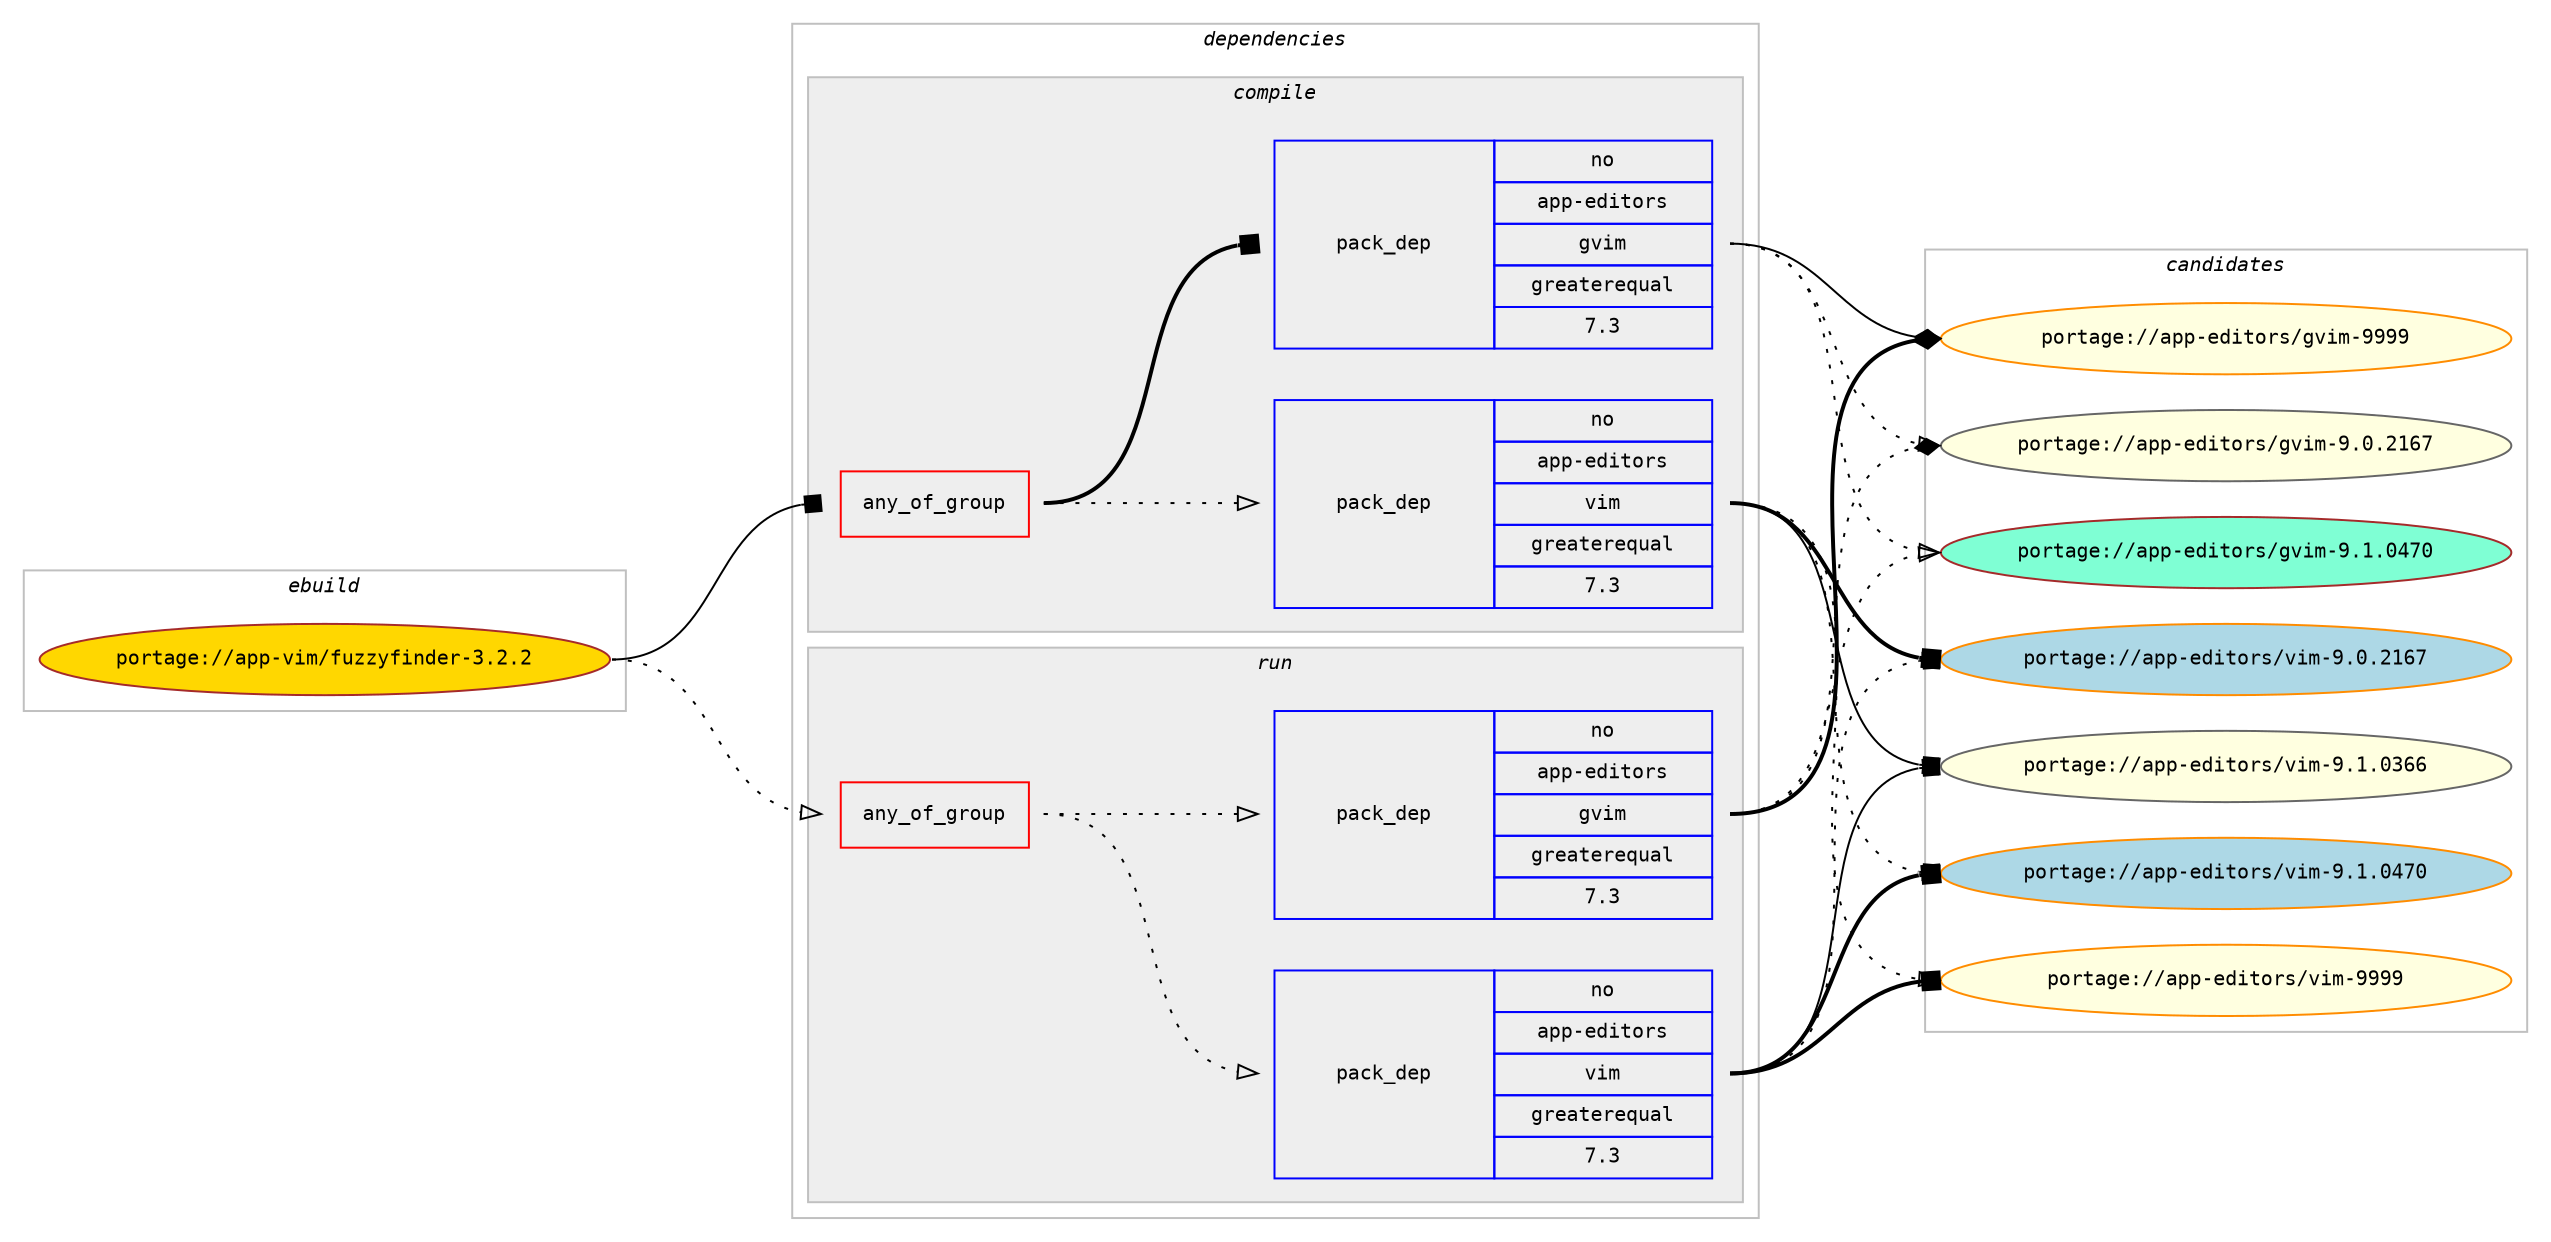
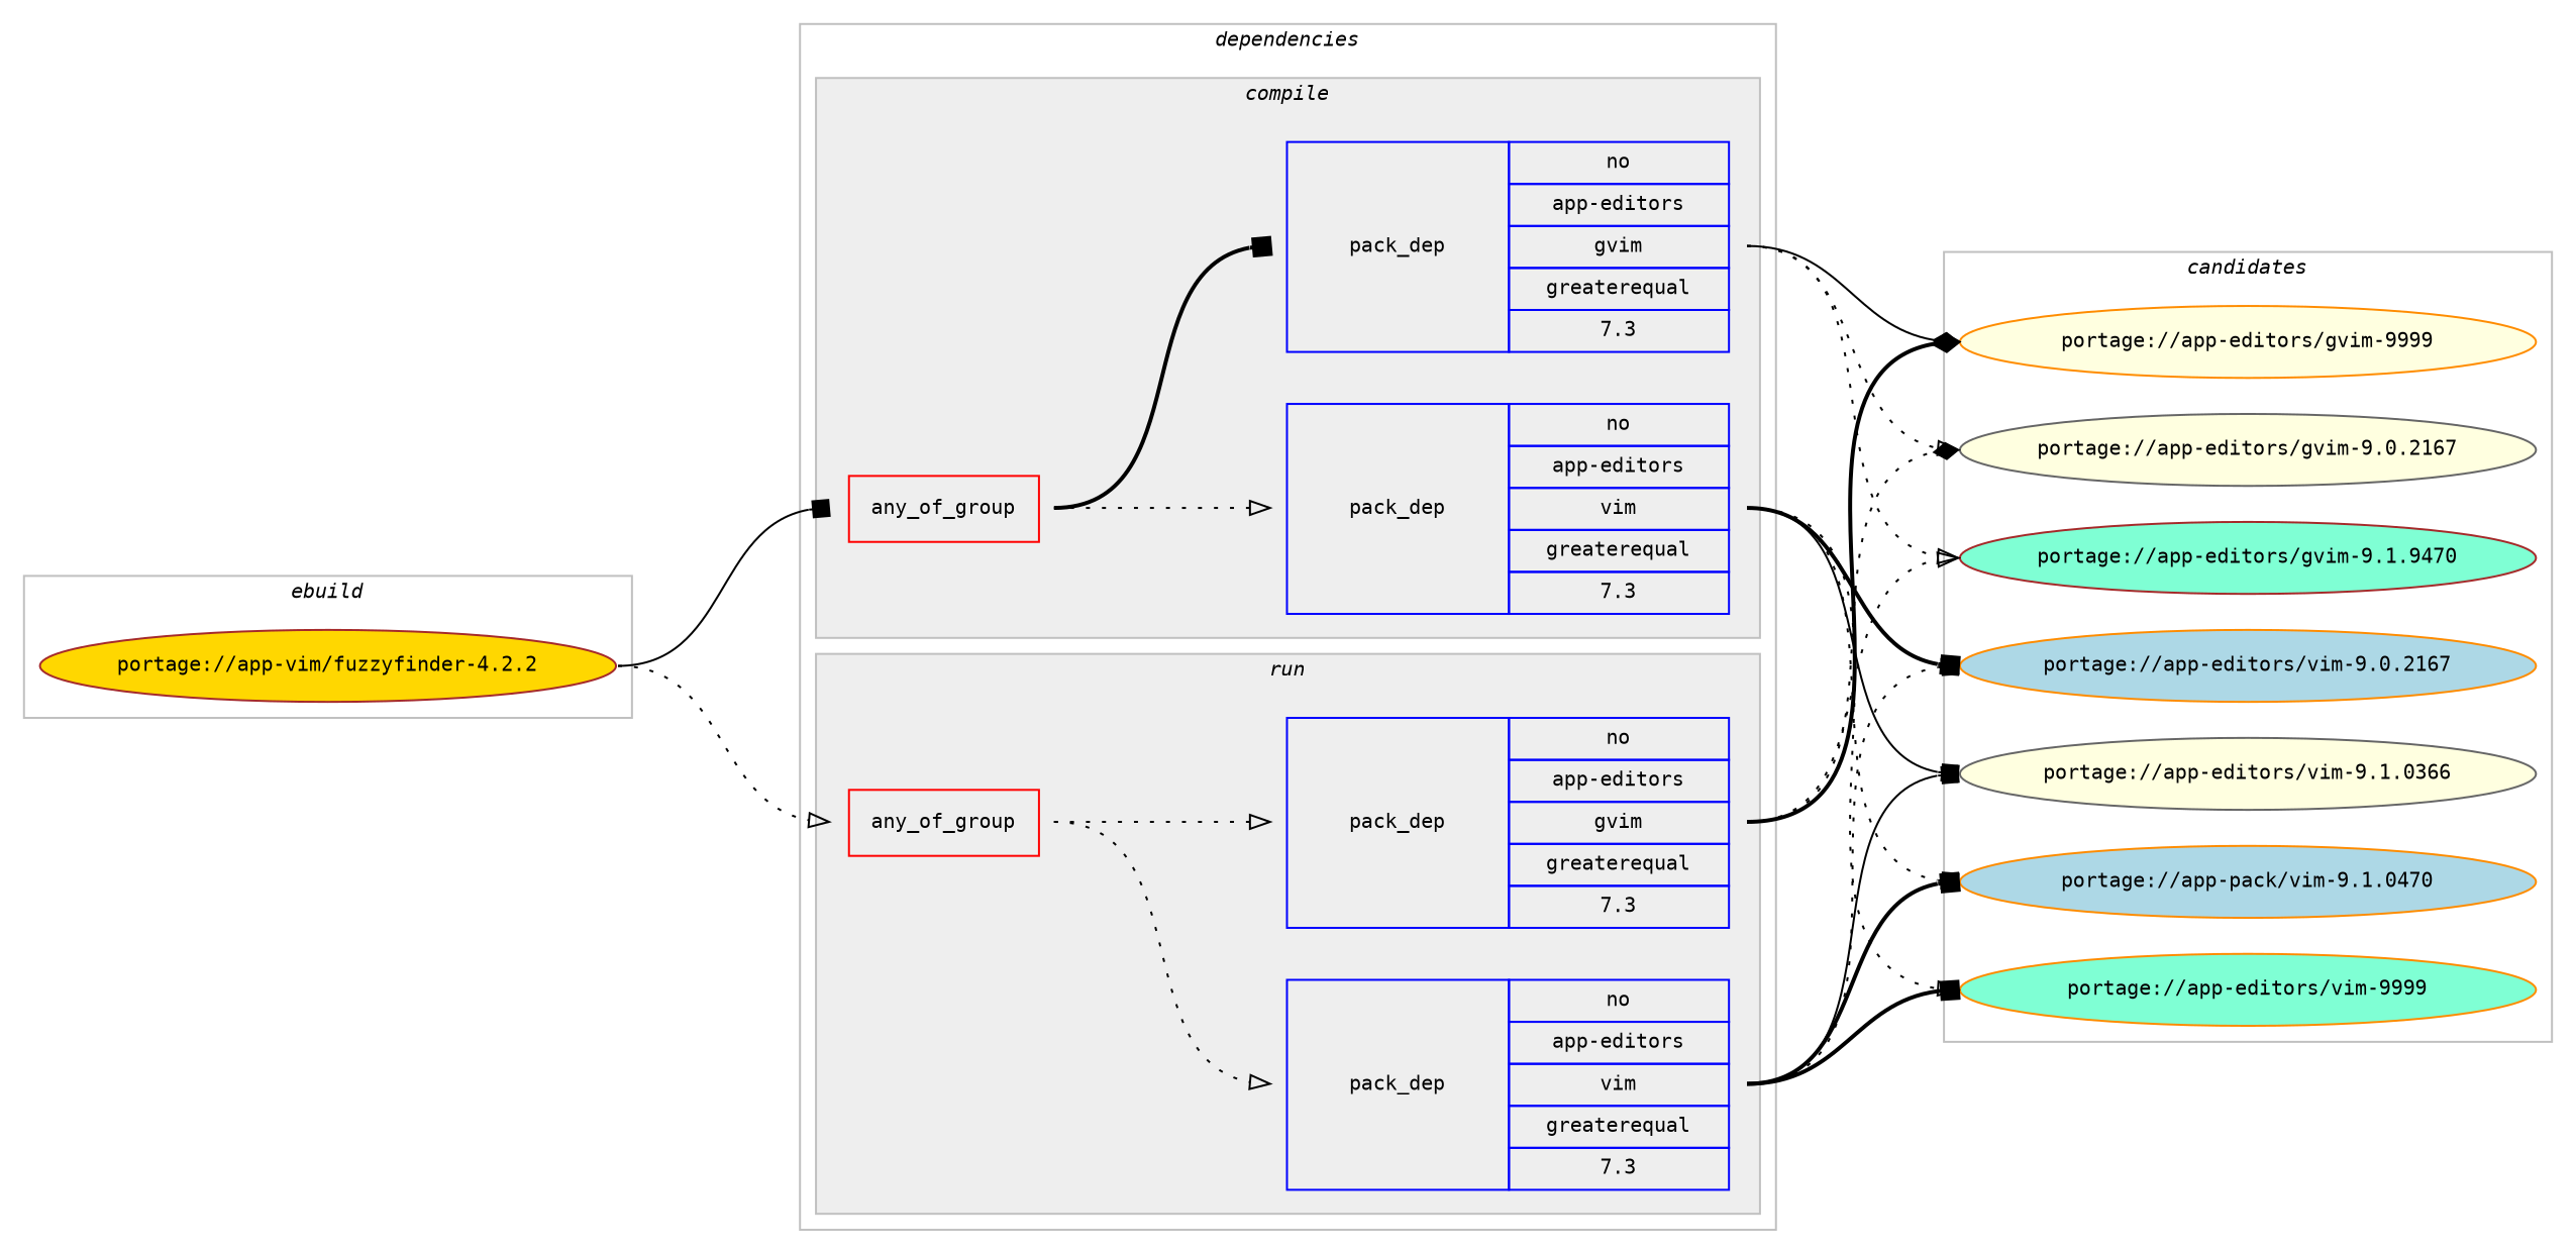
  digraph {
    compound=true
    concentrate=true
    fontname="DejaVu Sans Mono"
    fontsize=10
    newrank=true
    rankdir=LR
    ranksep=1.5
    node [color=blue fontname="DejaVu Sans Mono" fontsize=10 style=filled]
    edge [arrowhead=box fontname="DejaVu Sans Mono" headport=w style=dotted tailport=e weight=100]
-   n1 [color=brown fillcolor=gold label="portage://app-vim/fuzzyfinder-3.2.2" width=4]
+   n1 [color=brown fillcolor=gold label="portage://app-vim/fuzzyfinder-4.2.2" width=4]
    n2 [label=<<TABLE BORDER="0" CELLBORDER="1" CELLSPACING="0" CELLPADDING="4" WIDTH="220"><TR><TD ROWSPAN="6" CELLPADDING="30">pack_dep</TD></TR><TR><TD WIDTH="110">no</TD></TR><TR><TD>app-editors</TD></TR><TR><TD>vim</TD></TR><TR><TD>greaterequal</TD></TR><TR><TD>7.3</TD></TR></TABLE>> shape=none style=""]
    n3 [label=<<TABLE BORDER="0" CELLBORDER="1" CELLSPACING="0" CELLPADDING="4" WIDTH="220"><TR><TD ROWSPAN="6" CELLPADDING="30">pack_dep</TD></TR><TR><TD WIDTH="110">no</TD></TR><TR><TD>app-editors</TD></TR><TR><TD>gvim</TD></TR><TR><TD>greaterequal</TD></TR><TR><TD>7.3</TD></TR></TABLE>> shape=none style=""]
    n4 [color=red label=<<TABLE BORDER="0" CELLBORDER="1" CELLSPACING="0" CELLPADDING="4"><TR><TD CELLPADDING="10">any_of_group</TD></TR></TABLE>> shape=none style=""]
    n5 [label=<<TABLE BORDER="0" CELLBORDER="1" CELLSPACING="0" CELLPADDING="4" WIDTH="220"><TR><TD ROWSPAN="6" CELLPADDING="30">pack_dep</TD></TR><TR><TD WIDTH="110">no</TD></TR><TR><TD>app-editors</TD></TR><TR><TD>vim</TD></TR><TR><TD>greaterequal</TD></TR><TR><TD>7.3</TD></TR></TABLE>> shape=none style=""]
    n6 [label=<<TABLE BORDER="0" CELLBORDER="1" CELLSPACING="0" CELLPADDING="4" WIDTH="220"><TR><TD ROWSPAN="6" CELLPADDING="30">pack_dep</TD></TR><TR><TD WIDTH="110">no</TD></TR><TR><TD>app-editors</TD></TR><TR><TD>gvim</TD></TR><TR><TD>greaterequal</TD></TR><TR><TD>7.3</TD></TR></TABLE>> shape=none style=""]
    n7 [color=red label=<<TABLE BORDER="0" CELLBORDER="1" CELLSPACING="0" CELLPADDING="4"><TR><TD CELLPADDING="10">any_of_group</TD></TR></TABLE>> shape=none style=""]
    n8 [color=darkorange fillcolor=lightblue label="portage://app-editors/vim-9.0.2167" width=4]
    n9 [color=gray40 fillcolor=lightyellow label="portage://app-editors/vim-9.1.0366" width=4]
-   n10 [color=darkorange fillcolor=lightblue label="portage://app-editors/vim-9.1.0470" width=4]
-   n11 [color=darkorange fillcolor=lightyellow label="portage://app-editors/vim-9999" width=4]
+   n10 [color=darkorange fillcolor=lightblue label="portage://app-pack/vim-9.1.0470" width=4]
+   n11 [color=darkorange fillcolor=aquamarine label="portage://app-editors/vim-9999" width=4]
    n12 [color=gray40 fillcolor=lightyellow label="portage://app-editors/gvim-9.0.2167" width=4]
-   n13 [color=brown fillcolor=aquamarine label="portage://app-editors/gvim-9.1.0470" width=4]
+   n13 [color=brown fillcolor=aquamarine label="portage://app-editors/gvim-9.1.9470" width=4]
    n14 [color=darkorange fillcolor=lightyellow label="portage://app-editors/gvim-9999" width=4]
    subgraph cluster_1 {
      color=gray
      label=<<i>ebuild</i>>
      rank=same
      n1
    }
    subgraph cluster_2 {
      color=gray
      label=<<i>dependencies</i>>
      subgraph cluster_3 {
        color=gray
        fillcolor="#eeeeee"
        label=<<i>compile</i>>
        style=filled
        subgraph sub_4 {
          color=gray
          fillcolor="#eeeeee"
          label=<<i>compile</i>>
          style=filled
          n4
          subgraph sub_5 {
            color=gray
            fillcolor="#eeeeee"
            label=<<i>compile</i>>
            style=filled
            n2
          }
          subgraph sub_6 {
            color=gray
            fillcolor="#eeeeee"
            label=<<i>compile</i>>
            style=filled
            n3
          }
        }
      }
      subgraph cluster_7 {
        color=gray
        fillcolor="#eeeeee"
        label=<<i>compile and run</i>>
        style=filled
      }
      subgraph cluster_8 {
        color=gray
        fillcolor="#eeeeee"
        label=<<i>run</i>>
        style=filled
        subgraph sub_9 {
          color=gray
          fillcolor="#eeeeee"
          label=<<i>run</i>>
          style=filled
          n7
          subgraph sub_10 {
            color=gray
            fillcolor="#eeeeee"
            label=<<i>run</i>>
            style=filled
            n5
          }
          subgraph sub_11 {
            color=gray
            fillcolor="#eeeeee"
            label=<<i>run</i>>
            style=filled
            n6
          }
        }
      }
    }
    subgraph cluster_12 {
      color=gray
      label=<<i>candidates</i>>
      rank=same
      subgraph sub_13 {
        color=black
        label=<<i>candidates</i>>
        nodesep=1
        rank=same
        n8
        n9
        n10
        n11
      }
      subgraph sub_14 {
        color=black
        label=<<i>candidates</i>>
        nodesep=1
        rank=same
        n12
        n13
        n14
      }
      subgraph sub_15 {
        color=black
        label=<<i>candidates</i>>
        nodesep=1
        rank=same
        n8
        n9
        n10
        n11
      }
      subgraph sub_16 {
        color=black
        label=<<i>candidates</i>>
        nodesep=1
        rank=same
        n12
        n13
        n14
      }
    }
    n1 -> n4 [style=solid weight=20]
    n1 -> n7 [arrowhead=onormal weight=20]
    n2 -> n8 [style=bold]
    n2 -> n9 [style=solid]
    n2 -> n10
    n2 -> n11 [arrowhead=onormal]
    n3 -> n12 [arrowhead=onormal]
    n3 -> n13 [arrowhead=onormal]
    n3 -> n14 [arrowhead=diamond style=solid]
    n4 -> n2 [arrowhead=onormal weight=20]
    n4 -> n3 [style=bold weight=20]
    n5 -> n8
    n5 -> n9 [style=solid]
    n5 -> n10 [style=bold]
    n5 -> n11 [style=bold]
    n6 -> n12 [arrowhead=diamond]
    n6 -> n13 [arrowhead=onormal]
    n6 -> n14 [arrowhead=diamond style=bold]
    n7 -> n5 [arrowhead=onormal weight=20]
    n7 -> n6 [arrowhead=onormal weight=20]
  }
